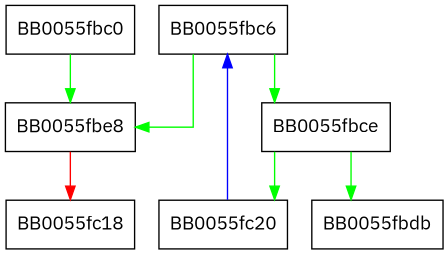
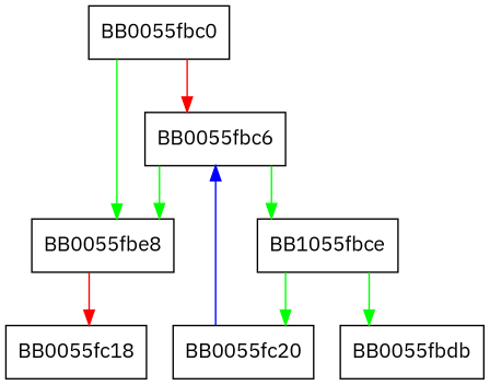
  digraph {
    fontname="IBM Plex Sans"
    splines=ortho
    node [fontname="IBM Plex Sans" shape=box]
    edge [color=green fontname="IBM Plex Sans"]
    BB0055fbc0
    BB0055fbe8
    BB0055fbc6
    BB0055fc18
-   BB0055fbce
+   BB0055fbce [label=BB1055fbce]
    BB0055fc20
    BB0055fbdb
    BB0055fbc0 -> BB0055fbe8
+   BB0055fbc0 -> BB0055fbc6 [color=red]
    BB0055fbe8 -> BB0055fc18 [color=red]
    BB0055fbc6 -> BB0055fbe8
    BB0055fbc6 -> BB0055fbce
    BB0055fbce -> BB0055fc20
    BB0055fbce -> BB0055fbdb
    BB0055fc20 -> BB0055fbc6 [color=blue]
  }
